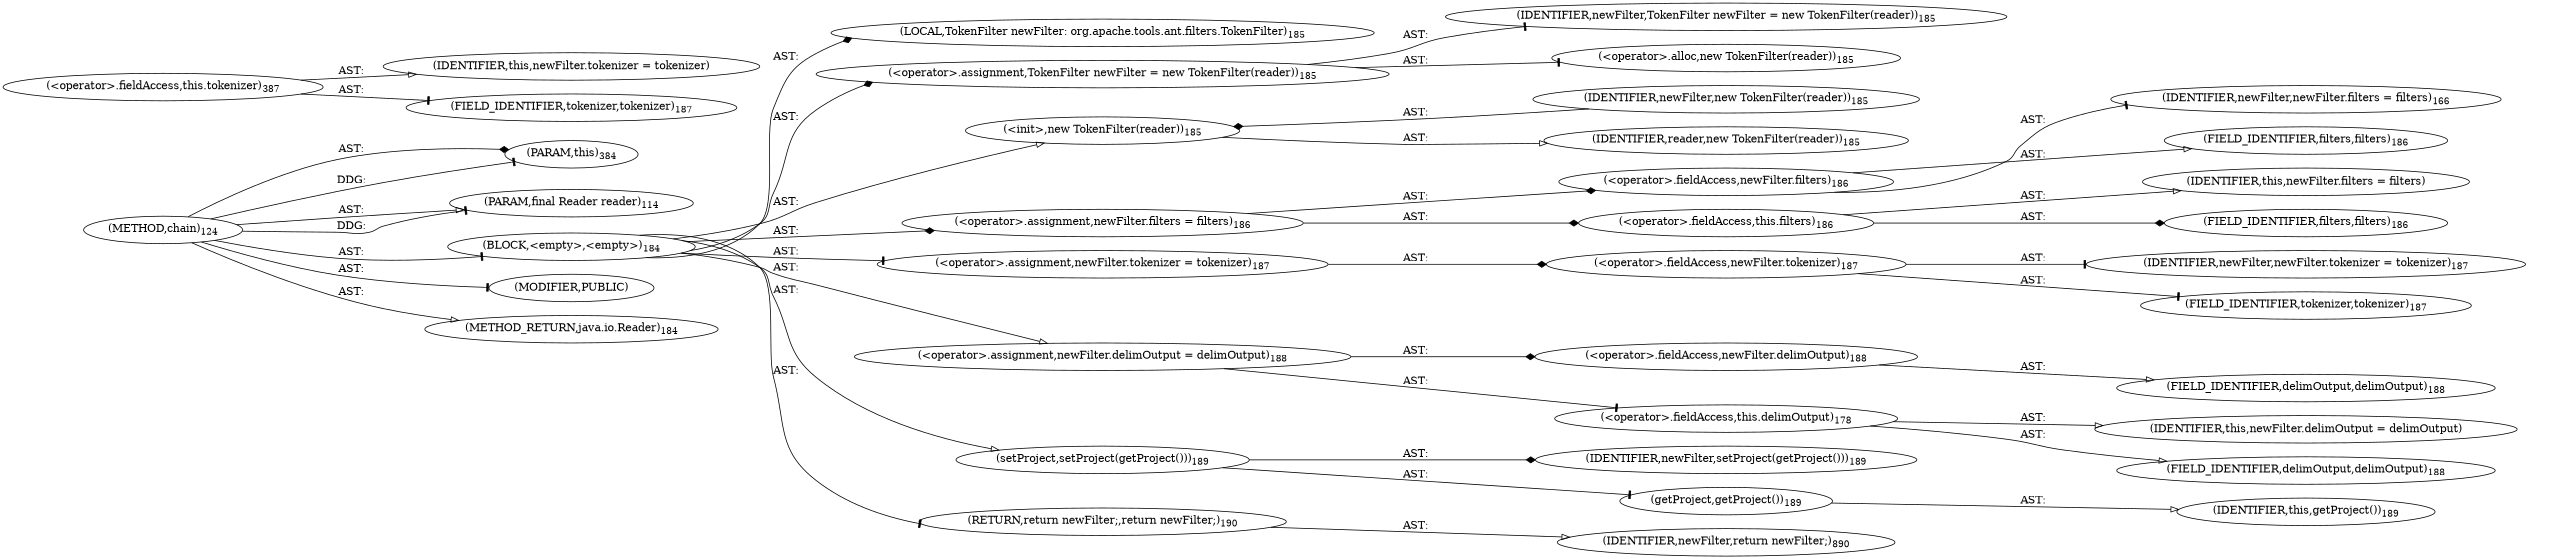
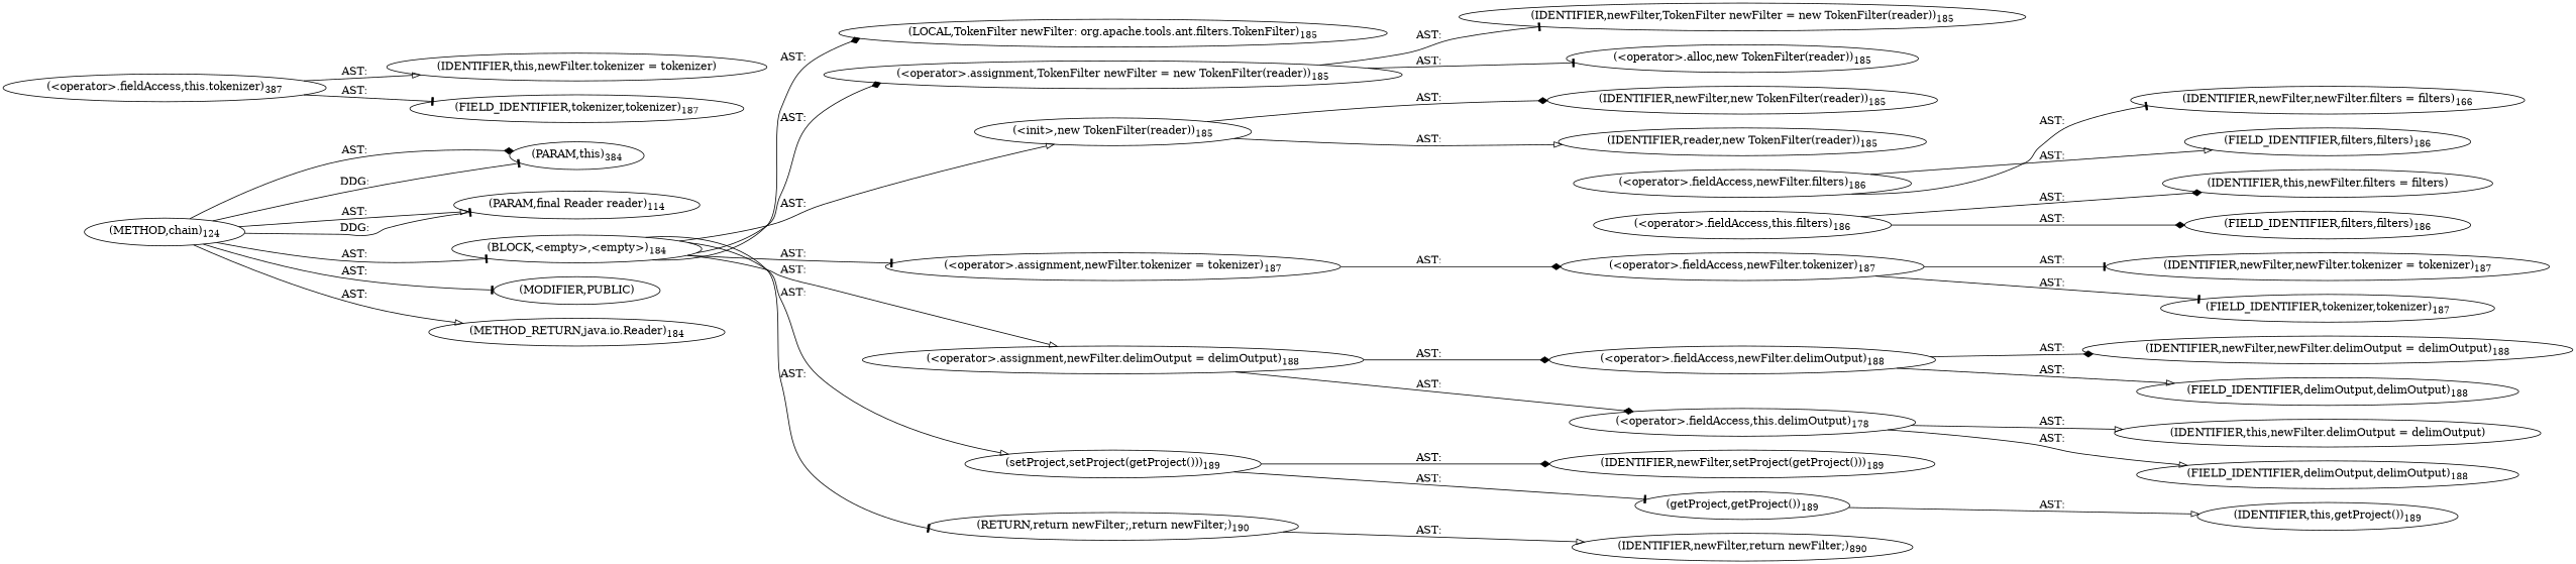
  digraph {
    rankdir=LR
    edge [arrowhead=tee]
    n1 [label=<(METHOD,chain)<SUB>124</SUB>>]
    n2 [label=<(PARAM,this)<SUB>384</SUB>>]
    n3 [label=<(PARAM,final Reader reader)<SUB>114</SUB>>]
    n4 [label=<(BLOCK,&lt;empty&gt;,&lt;empty&gt;)<SUB>184</SUB>>]
    n5 [label=<(MODIFIER,PUBLIC)>]
    n6 [label=<(METHOD_RETURN,java.io.Reader)<SUB>184</SUB>>]
    n7 [label=<(LOCAL,TokenFilter newFilter: org.apache.tools.ant.filters.TokenFilter)<SUB>185</SUB>>]
    n8 [label=<(&lt;operator&gt;.assignment,TokenFilter newFilter = new TokenFilter(reader))<SUB>185</SUB>>]
    n9 [label=<(&lt;init&gt;,new TokenFilter(reader))<SUB>185</SUB>>]
-   n10 [label=<(&lt;operator&gt;.assignment,newFilter.filters = filters)<SUB>186</SUB>>]
    n11 [label=<(&lt;operator&gt;.assignment,newFilter.tokenizer = tokenizer)<SUB>187</SUB>>]
    n12 [label=<(&lt;operator&gt;.assignment,newFilter.delimOutput = delimOutput)<SUB>188</SUB>>]
    n13 [label=<(setProject,setProject(getProject()))<SUB>189</SUB>>]
    n14 [label=<(RETURN,return newFilter;,return newFilter;)<SUB>190</SUB>>]
    n15 [label=<(IDENTIFIER,newFilter,TokenFilter newFilter = new TokenFilter(reader))<SUB>185</SUB>>]
    n16 [label=<(&lt;operator&gt;.alloc,new TokenFilter(reader))<SUB>185</SUB>>]
    n17 [label=<(IDENTIFIER,newFilter,new TokenFilter(reader))<SUB>185</SUB>>]
    n18 [label=<(IDENTIFIER,reader,new TokenFilter(reader))<SUB>185</SUB>>]
    n19 [label=<(&lt;operator&gt;.fieldAccess,newFilter.filters)<SUB>186</SUB>>]
    n20 [label=<(&lt;operator&gt;.fieldAccess,this.filters)<SUB>186</SUB>>]
    n21 [label=<(&lt;operator&gt;.fieldAccess,newFilter.tokenizer)<SUB>187</SUB>>]
    n22 [label=<(&lt;operator&gt;.fieldAccess,newFilter.delimOutput)<SUB>188</SUB>>]
    n23 [label=<(&lt;operator&gt;.fieldAccess,this.delimOutput)<SUB>178</SUB>>]
    n24 [label=<(IDENTIFIER,newFilter,setProject(getProject()))<SUB>189</SUB>>]
    n25 [label=<(getProject,getProject())<SUB>189</SUB>>]
    n26 [label=<(IDENTIFIER,newFilter,return newFilter;)<SUB>890</SUB>>]
    n27 [label=<(IDENTIFIER,newFilter,newFilter.filters = filters)<SUB>166</SUB>>]
    n28 [label=<(FIELD_IDENTIFIER,filters,filters)<SUB>186</SUB>>]
    n29 [label=<(IDENTIFIER,this,newFilter.filters = filters)>]
    n30 [label=<(FIELD_IDENTIFIER,filters,filters)<SUB>186</SUB>>]
    n31 [label=<(IDENTIFIER,newFilter,newFilter.tokenizer = tokenizer)<SUB>187</SUB>>]
    n32 [label=<(FIELD_IDENTIFIER,tokenizer,tokenizer)<SUB>187</SUB>>]
    n33 [label=<(&lt;operator&gt;.fieldAccess,this.tokenizer)<SUB>387</SUB>>]
    n34 [label=<(IDENTIFIER,this,newFilter.tokenizer = tokenizer)>]
    n35 [label=<(FIELD_IDENTIFIER,tokenizer,tokenizer)<SUB>187</SUB>>]
+   n36 [label=<(IDENTIFIER,newFilter,newFilter.delimOutput = delimOutput)<SUB>188</SUB>>]
    n37 [label=<(FIELD_IDENTIFIER,delimOutput,delimOutput)<SUB>188</SUB>>]
    n38 [label=<(IDENTIFIER,this,newFilter.delimOutput = delimOutput)>]
    n39 [label=<(FIELD_IDENTIFIER,delimOutput,delimOutput)<SUB>188</SUB>>]
    n40 [label=<(IDENTIFIER,this,getProject())<SUB>189</SUB>>]
    n1 -> n2 [arrowhead=diamond label="AST: "]
    n1 -> n2 [label="DDG: "]
    n1 -> n3 [arrowhead=onormal label="AST: "]
    n1 -> n3 [label="DDG: "]
    n1 -> n4 [label="AST: "]
    n1 -> n5 [label="AST: "]
    n1 -> n6 [arrowhead=onormal label="AST: "]
    n4 -> n7 [arrowhead=diamond label="AST: "]
    n4 -> n8 [arrowhead=diamond label="AST: "]
    n4 -> n9 [arrowhead=onormal label="AST: "]
-   n4 -> n10 [arrowhead=diamond label="AST: "]
    n4 -> n11 [label="AST: "]
    n4 -> n12 [arrowhead=onormal label="AST: "]
    n4 -> n13 [arrowhead=onormal label="AST: "]
    n4 -> n14 [label="AST: "]
    n8 -> n15 [label="AST: "]
    n8 -> n16 [label="AST: "]
-   n17 -> n9 [arrowhead=diamond label="AST: "]
+   n9 -> n17 [arrowhead=diamond label="AST: "]
    n9 -> n18 [arrowhead=onormal label="AST: "]
-   n10 -> n19 [arrowhead=diamond label="AST: "]
-   n10 -> n20 [arrowhead=diamond label="AST: "]
    n11 -> n21 [arrowhead=diamond label="AST: "]
    n12 -> n22 [arrowhead=diamond label="AST: "]
-   n12 -> n23 [label="AST: "]
+   n12 -> n23 [arrowhead=diamond label="AST: "]
    n13 -> n24 [arrowhead=diamond label="AST: "]
    n13 -> n25 [label="AST: "]
    n14 -> n26 [arrowhead=onormal label="AST: "]
    n19 -> n27 [label="AST: "]
    n19 -> n28 [arrowhead=onormal label="AST: "]
-   n20 -> n29 [arrowhead=onormal label="AST: "]
+   n20 -> n29 [arrowhead=diamond label="AST: "]
    n20 -> n30 [arrowhead=diamond label="AST: "]
    n21 -> n31 [label="AST: "]
    n21 -> n32 [label="AST: "]
+   n22 -> n36 [arrowhead=diamond label="AST: "]
    n22 -> n37 [arrowhead=onormal label="AST: "]
    n23 -> n38 [arrowhead=onormal label="AST: "]
    n23 -> n39 [arrowhead=onormal label="AST: "]
    n25 -> n40 [arrowhead=onormal label="AST: "]
    n33 -> n34 [arrowhead=onormal label="AST: "]
    n33 -> n35 [label="AST: "]
  }
